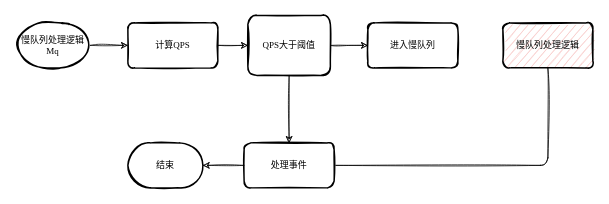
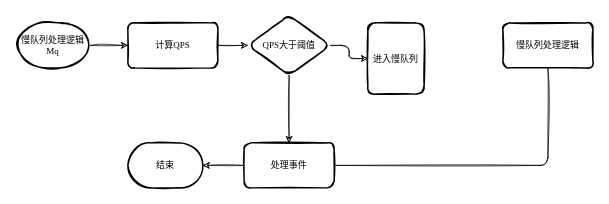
  <mxCell id="0" />
  <mxCell id="1" parent="0" />
  <mxCell id="2" value="" style="edgeStyle=orthogonalEdgeStyle;curved=0;rounded=1;sketch=1;orthogonalLoop=1;jettySize=auto;html=1;shadow=0;fontFamily=Comic Sans MS;fontSize=12;" edge="1" parent="1" source="3" target="5"><mxGeometry relative="1" as="geometry" /></mxCell>
  <mxCell id="3" value="慢队列处理逻辑 Mq" style="strokeWidth=2;html=1;shape=mxgraph.flowchart.start_1;whiteSpace=wrap;fontFamily=Comic Sans MS;fontSize=12;fontColor=#000000;align=center;strokeColor=#000000;fillColor=#ffffff;sketch=1;shadow=0;" vertex="1" parent="1"><mxGeometry x="20" y="30" width="100" height="60" as="geometry" /></mxCell>
  <mxCell id="4" value="" style="edgeStyle=orthogonalEdgeStyle;curved=0;rounded=1;sketch=1;orthogonalLoop=1;jettySize=auto;html=1;shadow=0;fontFamily=Comic Sans MS;fontSize=12;" edge="1" parent="1" source="5" target="8"><mxGeometry relative="1" as="geometry" /></mxCell>
  <mxCell id="5" value="计算QPS" style="whiteSpace=wrap;html=1;rounded=1;strokeWidth=2;sketch=1;shadow=0;fontFamily=Comic Sans MS;fontSize=12;" vertex="1" parent="1"><mxGeometry x="170" y="30" width="120" height="60" as="geometry" /></mxCell>
  <mxCell id="6" value="" style="edgeStyle=orthogonalEdgeStyle;curved=0;rounded=1;sketch=1;orthogonalLoop=1;jettySize=auto;html=1;shadow=0;fontFamily=Comic Sans MS;fontSize=12;" edge="1" parent="1" source="8" target="9"><mxGeometry relative="1" as="geometry" /></mxCell>
  <mxCell id="7" value="" style="edgeStyle=orthogonalEdgeStyle;curved=0;rounded=1;sketch=1;orthogonalLoop=1;jettySize=auto;html=1;shadow=0;fontFamily=Comic Sans MS;fontSize=12;" edge="1" parent="1" source="8" target="13"><mxGeometry relative="1" as="geometry" /></mxCell>
- <mxCell id="8" value="QPS大于阈值" style="whiteSpace=wrap;html=1;strokeWidth=2;sketch=1;shadow=0;fontFamily=Comic Sans MS;fontSize=12;rounded=1;" vertex="1" parent="1"><mxGeometry x="330" y="20" width="110" height="80" as="geometry" /></mxCell>
- <mxCell id="9" value="进入慢队列" style="whiteSpace=wrap;html=1;rounded=1;strokeWidth=2;sketch=1;shadow=0;fontFamily=Comic Sans MS;fontSize=12;" vertex="1" parent="1"><mxGeometry x="490" y="30" width="120" height="60" as="geometry" /></mxCell>
+ <mxCell id="8" value="QPS大于阈值" style="rhombus;whiteSpace=wrap;html=1;rounded=1;strokeWidth=2;sketch=1;shadow=0;fontFamily=Comic Sans MS;fontSize=12;" vertex="1" parent="1"><mxGeometry x="330" y="20" width="110" height="80" as="geometry" /></mxCell>
+ <mxCell id="9" value="进入慢队列" style="whiteSpace=wrap;html=1;rounded=1;strokeWidth=2;sketch=1;shadow=0;fontFamily=Comic Sans MS;fontSize=12;" vertex="1" parent="1"><mxGeometry x="490" y="30" width="75" height="95" as="geometry" /></mxCell>
  <mxCell id="10" style="edgeStyle=orthogonalEdgeStyle;curved=0;rounded=1;sketch=1;orthogonalLoop=1;jettySize=auto;html=1;exitX=0.5;exitY=1;exitDx=0;exitDy=0;entryX=1;entryY=0.5;entryDx=0;entryDy=0;shadow=0;fontFamily=Comic Sans MS;fontSize=12;endArrow=none;" edge="1" parent="1" source="11" target="13"><mxGeometry relative="1" as="geometry" /></mxCell>
- <mxCell id="11" value="慢队列处理逻辑" style="whiteSpace=wrap;html=1;rounded=1;strokeWidth=2;sketch=1;shadow=0;fontFamily=Comic Sans MS;fontSize=12;fillColor=#f8cecc;" vertex="1" parent="1"><mxGeometry x="670" y="30" width="120" height="60" as="geometry" /></mxCell>
+ <mxCell id="11" value="慢队列处理逻辑" style="whiteSpace=wrap;html=1;rounded=1;strokeWidth=2;sketch=1;shadow=0;fontFamily=Comic Sans MS;fontSize=12;" vertex="1" parent="1"><mxGeometry x="670" y="30" width="120" height="60" as="geometry" /></mxCell>
  <mxCell id="12" value="" style="edgeStyle=orthogonalEdgeStyle;curved=0;rounded=1;sketch=1;orthogonalLoop=1;jettySize=auto;html=1;shadow=0;fontFamily=Comic Sans MS;fontSize=12;" edge="1" parent="1" source="13" target="14"><mxGeometry relative="1" as="geometry" /></mxCell>
  <mxCell id="13" value="处理事件" style="whiteSpace=wrap;html=1;rounded=1;strokeWidth=2;sketch=1;shadow=0;fontFamily=Comic Sans MS;fontSize=12;" vertex="1" parent="1"><mxGeometry x="325" y="190" width="120" height="60" as="geometry" /></mxCell>
  <mxCell id="14" value="结束" style="strokeWidth=2;html=1;shape=mxgraph.flowchart.terminator;whiteSpace=wrap;rounded=0;sketch=1;shadow=0;fontFamily=Comic Sans MS;fontSize=12;" vertex="1" parent="1"><mxGeometry x="170" y="190" width="100" height="60" as="geometry" /></mxCell>
